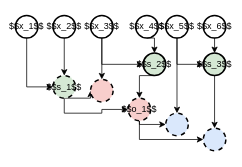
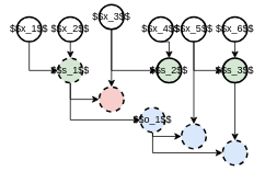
  <mxCell id="0" />
  <mxCell id="1" parent="0" />
  <mxCell id="2" style="edgeStyle=orthogonalEdgeStyle;rounded=0;orthogonalLoop=1;jettySize=auto;html=1;exitX=0.5;exitY=1;exitDx=0;exitDy=0;entryX=0;entryY=0.5;entryDx=0;entryDy=0;" parent="1" source="3" target="18" edge="1"><mxGeometry relative="1" as="geometry" /></mxCell>
  <mxCell id="3" value="$$x_1$$" style="ellipse;whiteSpace=wrap;html=1;aspect=fixed;strokeWidth=2;" parent="1" vertex="1"><mxGeometry x="20" y="20" width="30" height="30" as="geometry" /></mxCell>
  <mxCell id="4" style="edgeStyle=orthogonalEdgeStyle;rounded=0;orthogonalLoop=1;jettySize=auto;html=1;exitX=0.5;exitY=1;exitDx=0;exitDy=0;entryX=0.5;entryY=0;entryDx=0;entryDy=0;" parent="1" source="5" target="18" edge="1"><mxGeometry relative="1" as="geometry" /></mxCell>
  <mxCell id="5" value="$$x_2$$" style="ellipse;whiteSpace=wrap;html=1;aspect=fixed;strokeWidth=2;" parent="1" vertex="1"><mxGeometry x="70" y="20" width="30" height="30" as="geometry" /></mxCell>
  <mxCell id="6" style="edgeStyle=orthogonalEdgeStyle;rounded=0;orthogonalLoop=1;jettySize=auto;html=1;exitX=0.5;exitY=1;exitDx=0;exitDy=0;entryX=0;entryY=0.5;entryDx=0;entryDy=0;" parent="1" source="8" target="20" edge="1"><mxGeometry relative="1" as="geometry" /></mxCell>
  <mxCell id="7" style="edgeStyle=orthogonalEdgeStyle;rounded=0;orthogonalLoop=1;jettySize=auto;html=1;exitX=0.5;exitY=1;exitDx=0;exitDy=0;" parent="1" source="8" target="26" edge="1"><mxGeometry relative="1" as="geometry" /></mxCell>
- <mxCell id="8" value="$$x_3$$" style="ellipse;whiteSpace=wrap;html=1;aspect=fixed;strokeWidth=2;" parent="1" vertex="1"><mxGeometry x="120" y="20" width="30" height="30" as="geometry" /></mxCell>
+ <mxCell id="8" value="$$x_3$$" style="ellipse;whiteSpace=wrap;html=1;aspect=fixed;strokeWidth=2;" parent="1" vertex="1"><mxGeometry x="120" y="5" width="30" height="30" as="geometry" /></mxCell>
  <mxCell id="9" style="edgeStyle=orthogonalEdgeStyle;rounded=0;orthogonalLoop=1;jettySize=auto;html=1;exitX=0.5;exitY=1;exitDx=0;exitDy=0;entryX=0.5;entryY=0;entryDx=0;entryDy=0;" parent="1" source="10" target="20" edge="1"><mxGeometry relative="1" as="geometry" /></mxCell>
  <mxCell id="10" value="$$x_4$$" style="ellipse;whiteSpace=wrap;html=1;aspect=fixed;strokeWidth=2;" parent="1" vertex="1"><mxGeometry x="180" y="20" width="30" height="30" as="geometry" /></mxCell>
  <mxCell id="11" style="edgeStyle=orthogonalEdgeStyle;rounded=0;orthogonalLoop=1;jettySize=auto;html=1;exitX=0.5;exitY=1;exitDx=0;exitDy=0;entryX=0;entryY=0.5;entryDx=0;entryDy=0;" parent="1" source="13" target="22" edge="1"><mxGeometry relative="1" as="geometry" /></mxCell>
  <mxCell id="12" style="edgeStyle=orthogonalEdgeStyle;rounded=0;orthogonalLoop=1;jettySize=auto;html=1;exitX=0.5;exitY=1;exitDx=0;exitDy=0;entryX=0.5;entryY=0;entryDx=0;entryDy=0;" parent="1" source="13" target="28" edge="1"><mxGeometry relative="1" as="geometry" /></mxCell>
  <mxCell id="13" value="$$x_5$$" style="ellipse;whiteSpace=wrap;html=1;aspect=fixed;strokeWidth=2;" parent="1" vertex="1"><mxGeometry x="220" y="20" width="30" height="30" as="geometry" /></mxCell>
  <mxCell id="14" style="edgeStyle=orthogonalEdgeStyle;rounded=0;orthogonalLoop=1;jettySize=auto;html=1;exitX=0.5;exitY=1;exitDx=0;exitDy=0;entryX=0.5;entryY=0;entryDx=0;entryDy=0;" parent="1" source="15" target="22" edge="1"><mxGeometry relative="1" as="geometry" /></mxCell>
  <mxCell id="15" value="$$x_6$$" style="ellipse;whiteSpace=wrap;html=1;aspect=fixed;strokeWidth=2;" parent="1" vertex="1"><mxGeometry x="270" y="20" width="30" height="30" as="geometry" /></mxCell>
  <mxCell id="16" style="edgeStyle=orthogonalEdgeStyle;rounded=0;orthogonalLoop=1;jettySize=auto;html=1;exitX=0.5;exitY=1;exitDx=0;exitDy=0;entryX=0;entryY=0.5;entryDx=0;entryDy=0;" parent="1" source="18" target="26" edge="1"><mxGeometry relative="1" as="geometry" /></mxCell>
  <mxCell id="17" style="edgeStyle=orthogonalEdgeStyle;rounded=0;orthogonalLoop=1;jettySize=auto;html=1;exitX=0.5;exitY=1;exitDx=0;exitDy=0;entryX=0;entryY=0.5;entryDx=0;entryDy=0;" parent="1" source="18" target="25" edge="1"><mxGeometry relative="1" as="geometry" /></mxCell>
- <mxCell id="18" value="$$s_1$$" style="ellipse;whiteSpace=wrap;html=1;aspect=fixed;strokeWidth=2;fillColor=#d5e8d4;strokeColor=default;dashed=1;" parent="1" vertex="1"><mxGeometry x="70" y="100" width="30" height="30" as="geometry" /></mxCell>
- <mxCell id="19" style="edgeStyle=orthogonalEdgeStyle;rounded=0;orthogonalLoop=1;jettySize=auto;html=1;exitX=0.5;exitY=1;exitDx=0;exitDy=0;entryX=0.5;entryY=0;entryDx=0;entryDy=0;" parent="1" source="20" target="25" edge="1"><mxGeometry relative="1" as="geometry" /></mxCell>
+ <mxCell id="18" value="$$s_1$$" style="ellipse;whiteSpace=wrap;html=1;aspect=fixed;strokeWidth=2;fillColor=#d5e8d4;strokeColor=default;dashed=1;" parent="1" vertex="1"><mxGeometry x="70" y="70" width="30" height="30" as="geometry" /></mxCell>
  <mxCell id="20" value="$$s_2$$" style="ellipse;whiteSpace=wrap;html=1;aspect=fixed;strokeWidth=2;fillColor=#d5e8d4;strokeColor=default;" parent="1" vertex="1"><mxGeometry x="190" y="70" width="30" height="30" as="geometry" /></mxCell>
  <mxCell id="21" style="edgeStyle=orthogonalEdgeStyle;rounded=0;orthogonalLoop=1;jettySize=auto;html=1;exitX=0.5;exitY=1;exitDx=0;exitDy=0;entryX=0.5;entryY=0;entryDx=0;entryDy=0;" parent="1" source="22" target="27" edge="1"><mxGeometry relative="1" as="geometry" /></mxCell>
  <mxCell id="22" value="$$s_3$$" style="ellipse;whiteSpace=wrap;html=1;aspect=fixed;strokeWidth=2;fillColor=#d5e8d4;strokeColor=default;" parent="1" vertex="1"><mxGeometry x="270" y="70" width="30" height="30" as="geometry" /></mxCell>
  <mxCell id="23" style="edgeStyle=orthogonalEdgeStyle;rounded=0;orthogonalLoop=1;jettySize=auto;html=1;exitX=0.5;exitY=1;exitDx=0;exitDy=0;entryX=0;entryY=0.5;entryDx=0;entryDy=0;" parent="1" source="25" target="27" edge="1"><mxGeometry relative="1" as="geometry" /></mxCell>
  <mxCell id="24" style="edgeStyle=orthogonalEdgeStyle;rounded=0;orthogonalLoop=1;jettySize=auto;html=1;exitX=0.5;exitY=1;exitDx=0;exitDy=0;entryX=0;entryY=0.5;entryDx=0;entryDy=0;" parent="1" source="25" target="28" edge="1"><mxGeometry relative="1" as="geometry"><Array as="points"><mxPoint x="185" y="165" /></Array></mxGeometry></mxCell>
- <mxCell id="25" value="$$o_1$$" style="ellipse;whiteSpace=wrap;html=1;aspect=fixed;strokeWidth=2;fillColor=#f8cecc;strokeColor=default;dashed=1;" parent="1" vertex="1"><mxGeometry x="170" y="130" width="30" height="30" as="geometry" /></mxCell>
+ <mxCell id="25" value="$$o_1$$" style="ellipse;whiteSpace=wrap;html=1;aspect=fixed;strokeWidth=2;fillColor=#dae8fc;strokeColor=default;dashed=1;" parent="1" vertex="1"><mxGeometry x="170" y="130" width="30" height="30" as="geometry" /></mxCell>
  <mxCell id="26" value="" style="ellipse;whiteSpace=wrap;html=1;aspect=fixed;strokeWidth=2;fillColor=#f8cecc;strokeColor=default;dashed=1;" parent="1" vertex="1"><mxGeometry x="120" y="105" width="30" height="30" as="geometry" /></mxCell>
  <mxCell id="27" value="" style="ellipse;whiteSpace=wrap;html=1;aspect=fixed;strokeWidth=2;fillColor=#dae8fc;strokeColor=default;dashed=1;" parent="1" vertex="1"><mxGeometry x="270" y="170" width="30" height="30" as="geometry" /></mxCell>
  <mxCell id="28" value="" style="ellipse;whiteSpace=wrap;html=1;aspect=fixed;strokeWidth=2;fillColor=#dae8fc;strokeColor=default;dashed=1;" parent="1" vertex="1"><mxGeometry x="220" y="150" width="30" height="30" as="geometry" /></mxCell>
